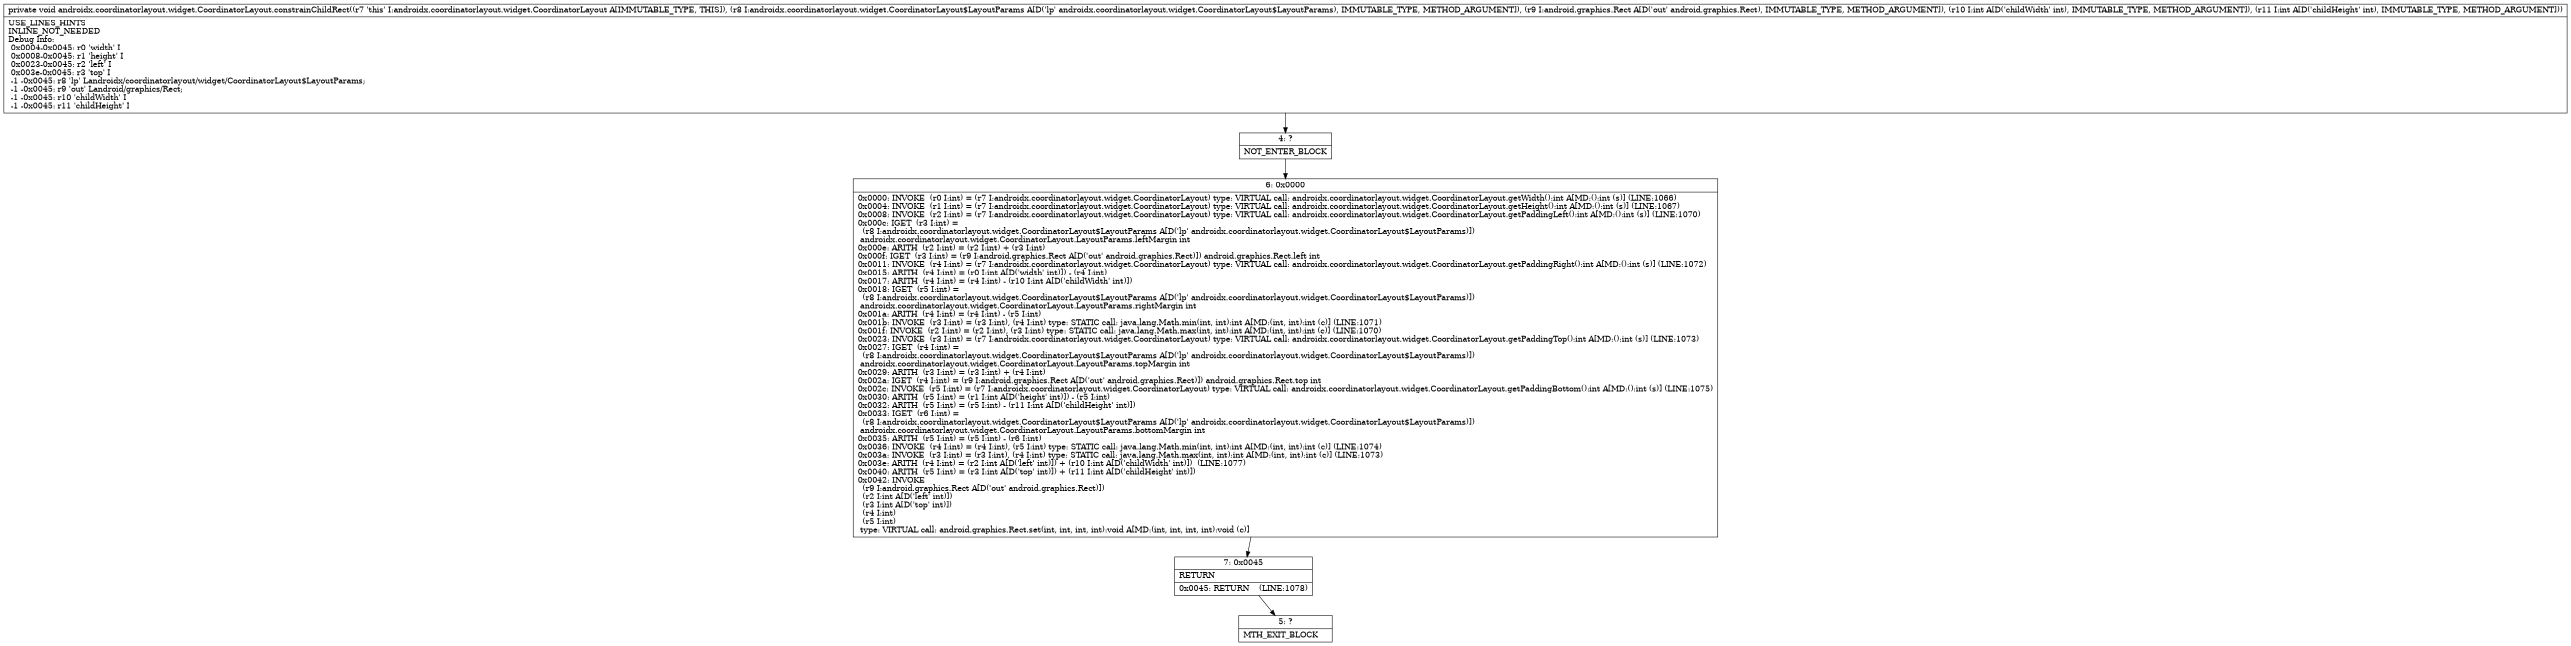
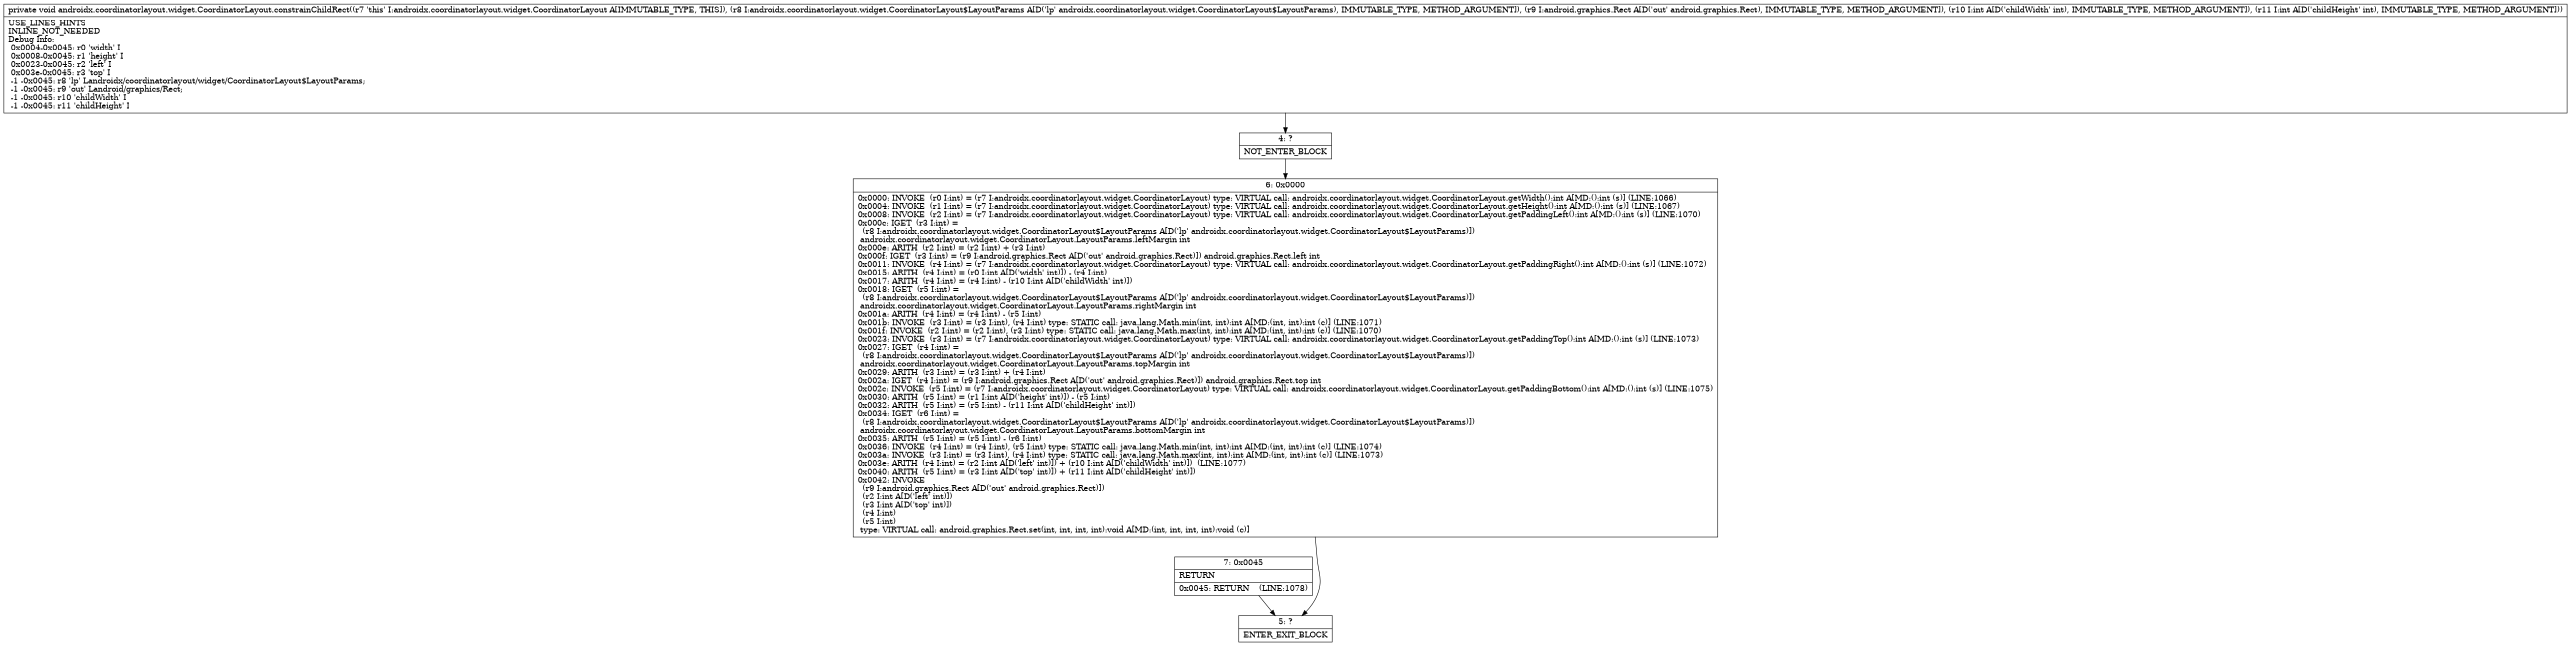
  digraph {
    node [shape=record]
    n1 [label="{4\:\ ?|NOT_ENTER_BLOCK\l}"]
-   n2 [label="{6\:\ 0x0000|0x0000: INVOKE  (r0 I:int) = (r7 I:androidx.coordinatorlayout.widget.CoordinatorLayout) type: VIRTUAL call: androidx.coordinatorlayout.widget.CoordinatorLayout.getWidth():int A[MD:():int (s)] (LINE:1066)\l0x0004: INVOKE  (r1 I:int) = (r7 I:androidx.coordinatorlayout.widget.CoordinatorLayout) type: VIRTUAL call: androidx.coordinatorlayout.widget.CoordinatorLayout.getHeight():int A[MD:():int (s)] (LINE:1067)\l0x0008: INVOKE  (r2 I:int) = (r7 I:androidx.coordinatorlayout.widget.CoordinatorLayout) type: VIRTUAL call: androidx.coordinatorlayout.widget.CoordinatorLayout.getPaddingLeft():int A[MD:():int (s)] (LINE:1070)\l0x000c: IGET  (r3 I:int) = \l  (r8 I:androidx.coordinatorlayout.widget.CoordinatorLayout$LayoutParams A[D('lp' androidx.coordinatorlayout.widget.CoordinatorLayout$LayoutParams)])\l androidx.coordinatorlayout.widget.CoordinatorLayout.LayoutParams.leftMargin int \l0x000e: ARITH  (r2 I:int) = (r2 I:int) + (r3 I:int) \l0x000f: IGET  (r3 I:int) = (r9 I:android.graphics.Rect A[D('out' android.graphics.Rect)]) android.graphics.Rect.left int \l0x0011: INVOKE  (r4 I:int) = (r7 I:androidx.coordinatorlayout.widget.CoordinatorLayout) type: VIRTUAL call: androidx.coordinatorlayout.widget.CoordinatorLayout.getPaddingRight():int A[MD:():int (s)] (LINE:1072)\l0x0015: ARITH  (r4 I:int) = (r0 I:int A[D('width' int)]) \- (r4 I:int) \l0x0017: ARITH  (r4 I:int) = (r4 I:int) \- (r10 I:int A[D('childWidth' int)]) \l0x0018: IGET  (r5 I:int) = \l  (r8 I:androidx.coordinatorlayout.widget.CoordinatorLayout$LayoutParams A[D('lp' androidx.coordinatorlayout.widget.CoordinatorLayout$LayoutParams)])\l androidx.coordinatorlayout.widget.CoordinatorLayout.LayoutParams.rightMargin int \l0x001a: ARITH  (r4 I:int) = (r4 I:int) \- (r5 I:int) \l0x001b: INVOKE  (r3 I:int) = (r3 I:int), (r4 I:int) type: STATIC call: java.lang.Math.min(int, int):int A[MD:(int, int):int (c)] (LINE:1071)\l0x001f: INVOKE  (r2 I:int) = (r2 I:int), (r3 I:int) type: STATIC call: java.lang.Math.max(int, int):int A[MD:(int, int):int (c)] (LINE:1070)\l0x0023: INVOKE  (r3 I:int) = (r7 I:androidx.coordinatorlayout.widget.CoordinatorLayout) type: VIRTUAL call: androidx.coordinatorlayout.widget.CoordinatorLayout.getPaddingTop():int A[MD:():int (s)] (LINE:1073)\l0x0027: IGET  (r4 I:int) = \l  (r8 I:androidx.coordinatorlayout.widget.CoordinatorLayout$LayoutParams A[D('lp' androidx.coordinatorlayout.widget.CoordinatorLayout$LayoutParams)])\l androidx.coordinatorlayout.widget.CoordinatorLayout.LayoutParams.topMargin int \l0x0029: ARITH  (r3 I:int) = (r3 I:int) + (r4 I:int) \l0x002a: IGET  (r4 I:int) = (r9 I:android.graphics.Rect A[D('out' android.graphics.Rect)]) android.graphics.Rect.top int \l0x002c: INVOKE  (r5 I:int) = (r7 I:androidx.coordinatorlayout.widget.CoordinatorLayout) type: VIRTUAL call: androidx.coordinatorlayout.widget.CoordinatorLayout.getPaddingBottom():int A[MD:():int (s)] (LINE:1075)\l0x0030: ARITH  (r5 I:int) = (r1 I:int A[D('height' int)]) \- (r5 I:int) \l0x0032: ARITH  (r5 I:int) = (r5 I:int) \- (r11 I:int A[D('childHeight' int)]) \l0x0033: IGET  (r6 I:int) = \l  (r8 I:androidx.coordinatorlayout.widget.CoordinatorLayout$LayoutParams A[D('lp' androidx.coordinatorlayout.widget.CoordinatorLayout$LayoutParams)])\l androidx.coordinatorlayout.widget.CoordinatorLayout.LayoutParams.bottomMargin int \l0x0035: ARITH  (r5 I:int) = (r5 I:int) \- (r6 I:int) \l0x0036: INVOKE  (r4 I:int) = (r4 I:int), (r5 I:int) type: STATIC call: java.lang.Math.min(int, int):int A[MD:(int, int):int (c)] (LINE:1074)\l0x003a: INVOKE  (r3 I:int) = (r3 I:int), (r4 I:int) type: STATIC call: java.lang.Math.max(int, int):int A[MD:(int, int):int (c)] (LINE:1073)\l0x003e: ARITH  (r4 I:int) = (r2 I:int A[D('left' int)]) + (r10 I:int A[D('childWidth' int)])  (LINE:1077)\l0x0040: ARITH  (r5 I:int) = (r3 I:int A[D('top' int)]) + (r11 I:int A[D('childHeight' int)]) \l0x0042: INVOKE  \l  (r9 I:android.graphics.Rect A[D('out' android.graphics.Rect)])\l  (r2 I:int A[D('left' int)])\l  (r3 I:int A[D('top' int)])\l  (r4 I:int)\l  (r5 I:int)\l type: VIRTUAL call: android.graphics.Rect.set(int, int, int, int):void A[MD:(int, int, int, int):void (c)]\l}"]
+   n2 [label="{6\:\ 0x0000|0x0000: INVOKE  (r0 I:int) = (r7 I:androidx.coordinatorlayout.widget.CoordinatorLayout) type: VIRTUAL call: androidx.coordinatorlayout.widget.CoordinatorLayout.getWidth():int A[MD:():int (s)] (LINE:1066)\l0x0004: INVOKE  (r1 I:int) = (r7 I:androidx.coordinatorlayout.widget.CoordinatorLayout) type: VIRTUAL call: androidx.coordinatorlayout.widget.CoordinatorLayout.getHeight():int A[MD:():int (s)] (LINE:1067)\l0x0008: INVOKE  (r2 I:int) = (r7 I:androidx.coordinatorlayout.widget.CoordinatorLayout) type: VIRTUAL call: androidx.coordinatorlayout.widget.CoordinatorLayout.getPaddingLeft():int A[MD:():int (s)] (LINE:1070)\l0x000c: IGET  (r3 I:int) = \l  (r8 I:androidx.coordinatorlayout.widget.CoordinatorLayout$LayoutParams A[D('lp' androidx.coordinatorlayout.widget.CoordinatorLayout$LayoutParams)])\l androidx.coordinatorlayout.widget.CoordinatorLayout.LayoutParams.leftMargin int \l0x000e: ARITH  (r2 I:int) = (r2 I:int) + (r3 I:int) \l0x000f: IGET  (r3 I:int) = (r9 I:android.graphics.Rect A[D('out' android.graphics.Rect)]) android.graphics.Rect.left int \l0x0011: INVOKE  (r4 I:int) = (r7 I:androidx.coordinatorlayout.widget.CoordinatorLayout) type: VIRTUAL call: androidx.coordinatorlayout.widget.CoordinatorLayout.getPaddingRight():int A[MD:():int (s)] (LINE:1072)\l0x0015: ARITH  (r4 I:int) = (r0 I:int A[D('width' int)]) \- (r4 I:int) \l0x0017: ARITH  (r4 I:int) = (r4 I:int) \- (r10 I:int A[D('childWidth' int)]) \l0x0018: IGET  (r5 I:int) = \l  (r8 I:androidx.coordinatorlayout.widget.CoordinatorLayout$LayoutParams A[D('lp' androidx.coordinatorlayout.widget.CoordinatorLayout$LayoutParams)])\l androidx.coordinatorlayout.widget.CoordinatorLayout.LayoutParams.rightMargin int \l0x001a: ARITH  (r4 I:int) = (r4 I:int) \- (r5 I:int) \l0x001b: INVOKE  (r3 I:int) = (r3 I:int), (r4 I:int) type: STATIC call: java.lang.Math.min(int, int):int A[MD:(int, int):int (c)] (LINE:1071)\l0x001f: INVOKE  (r2 I:int) = (r2 I:int), (r3 I:int) type: STATIC call: java.lang.Math.max(int, int):int A[MD:(int, int):int (c)] (LINE:1070)\l0x0023: INVOKE  (r3 I:int) = (r7 I:androidx.coordinatorlayout.widget.CoordinatorLayout) type: VIRTUAL call: androidx.coordinatorlayout.widget.CoordinatorLayout.getPaddingTop():int A[MD:():int (s)] (LINE:1073)\l0x0027: IGET  (r4 I:int) = \l  (r8 I:androidx.coordinatorlayout.widget.CoordinatorLayout$LayoutParams A[D('lp' androidx.coordinatorlayout.widget.CoordinatorLayout$LayoutParams)])\l androidx.coordinatorlayout.widget.CoordinatorLayout.LayoutParams.topMargin int \l0x0029: ARITH  (r3 I:int) = (r3 I:int) + (r4 I:int) \l0x002a: IGET  (r4 I:int) = (r9 I:android.graphics.Rect A[D('out' android.graphics.Rect)]) android.graphics.Rect.top int \l0x002c: INVOKE  (r5 I:int) = (r7 I:androidx.coordinatorlayout.widget.CoordinatorLayout) type: VIRTUAL call: androidx.coordinatorlayout.widget.CoordinatorLayout.getPaddingBottom():int A[MD:():int (s)] (LINE:1075)\l0x0030: ARITH  (r5 I:int) = (r1 I:int A[D('height' int)]) \- (r5 I:int) \l0x0032: ARITH  (r5 I:int) = (r5 I:int) \- (r11 I:int A[D('childHeight' int)]) \l0x0034: IGET  (r6 I:int) = \l  (r8 I:androidx.coordinatorlayout.widget.CoordinatorLayout$LayoutParams A[D('lp' androidx.coordinatorlayout.widget.CoordinatorLayout$LayoutParams)])\l androidx.coordinatorlayout.widget.CoordinatorLayout.LayoutParams.bottomMargin int \l0x0035: ARITH  (r5 I:int) = (r5 I:int) \- (r6 I:int) \l0x0036: INVOKE  (r4 I:int) = (r4 I:int), (r5 I:int) type: STATIC call: java.lang.Math.min(int, int):int A[MD:(int, int):int (c)] (LINE:1074)\l0x003a: INVOKE  (r3 I:int) = (r3 I:int), (r4 I:int) type: STATIC call: java.lang.Math.max(int, int):int A[MD:(int, int):int (c)] (LINE:1073)\l0x003e: ARITH  (r4 I:int) = (r2 I:int A[D('left' int)]) + (r10 I:int A[D('childWidth' int)])  (LINE:1077)\l0x0040: ARITH  (r5 I:int) = (r3 I:int A[D('top' int)]) + (r11 I:int A[D('childHeight' int)]) \l0x0042: INVOKE  \l  (r9 I:android.graphics.Rect A[D('out' android.graphics.Rect)])\l  (r2 I:int A[D('left' int)])\l  (r3 I:int A[D('top' int)])\l  (r4 I:int)\l  (r5 I:int)\l type: VIRTUAL call: android.graphics.Rect.set(int, int, int, int):void A[MD:(int, int, int, int):void (c)]\l}"]
    n3 [label="{7\:\ 0x0045|RETURN\l|0x0045: RETURN    (LINE:1078)\l}"]
-   n4 [label="{5\:\ ?|MTH_EXIT_BLOCK\l}"]
+   n4 [label="{5\:\ ?|ENTER_EXIT_BLOCK\l}"]
    n5 [label="{private void androidx.coordinatorlayout.widget.CoordinatorLayout.constrainChildRect((r7 'this' I:androidx.coordinatorlayout.widget.CoordinatorLayout A[IMMUTABLE_TYPE, THIS]), (r8 I:androidx.coordinatorlayout.widget.CoordinatorLayout$LayoutParams A[D('lp' androidx.coordinatorlayout.widget.CoordinatorLayout$LayoutParams), IMMUTABLE_TYPE, METHOD_ARGUMENT]), (r9 I:android.graphics.Rect A[D('out' android.graphics.Rect), IMMUTABLE_TYPE, METHOD_ARGUMENT]), (r10 I:int A[D('childWidth' int), IMMUTABLE_TYPE, METHOD_ARGUMENT]), (r11 I:int A[D('childHeight' int), IMMUTABLE_TYPE, METHOD_ARGUMENT]))  | USE_LINES_HINTS\lINLINE_NOT_NEEDED\lDebug Info:\l  0x0004\-0x0045: r0 'width' I\l  0x0008\-0x0045: r1 'height' I\l  0x0023\-0x0045: r2 'left' I\l  0x003e\-0x0045: r3 'top' I\l  \-1 \-0x0045: r8 'lp' Landroidx\/coordinatorlayout\/widget\/CoordinatorLayout$LayoutParams;\l  \-1 \-0x0045: r9 'out' Landroid\/graphics\/Rect;\l  \-1 \-0x0045: r10 'childWidth' I\l  \-1 \-0x0045: r11 'childHeight' I\l}"]
    n1 -> n2
-   n2 -> n3
+   n2 -> n4
    n3 -> n4
    n5 -> n1
  }
